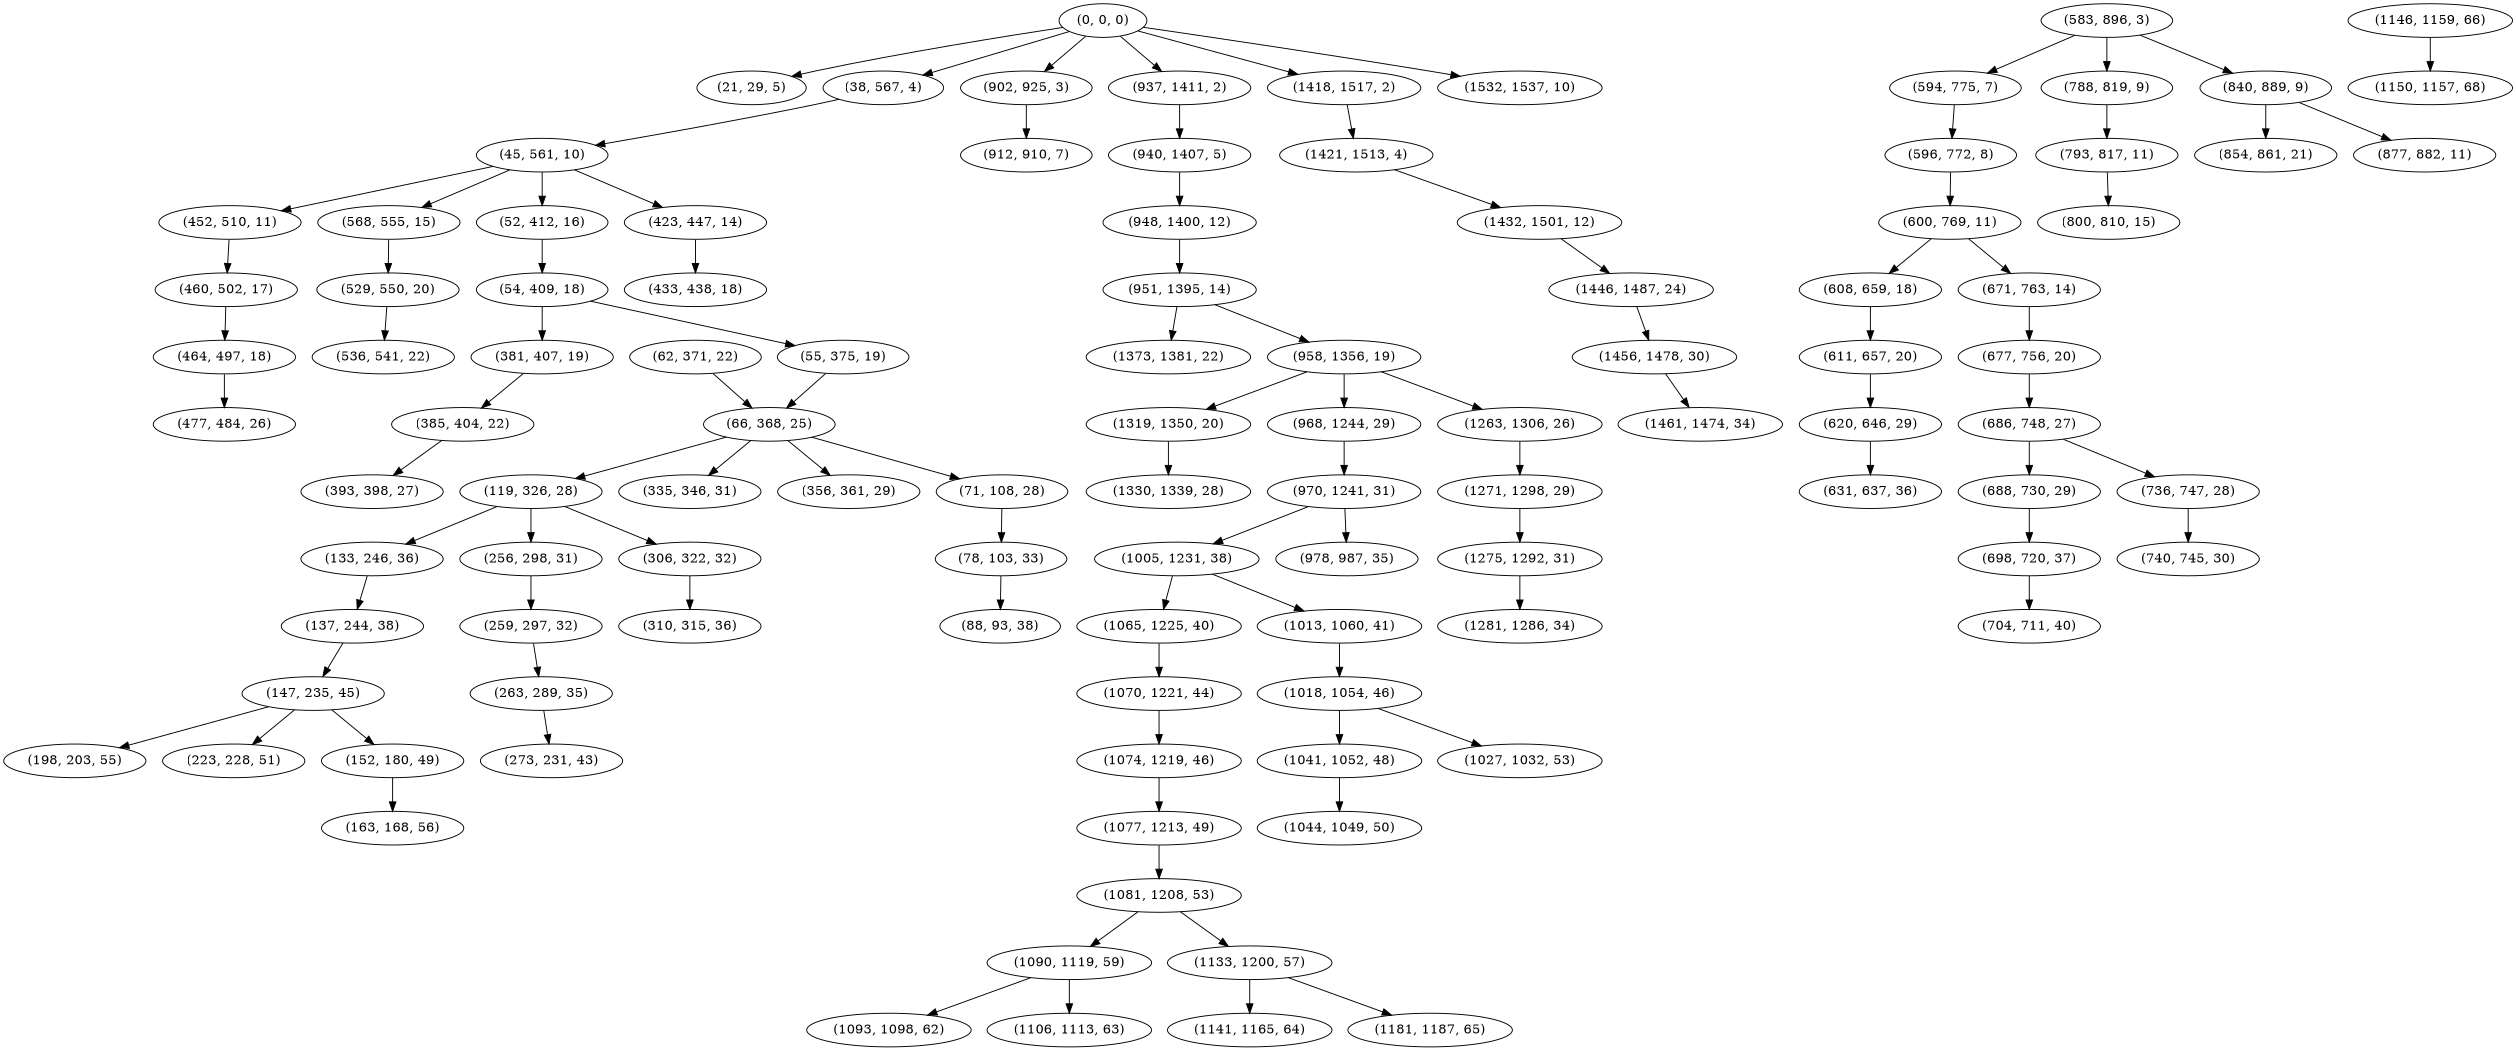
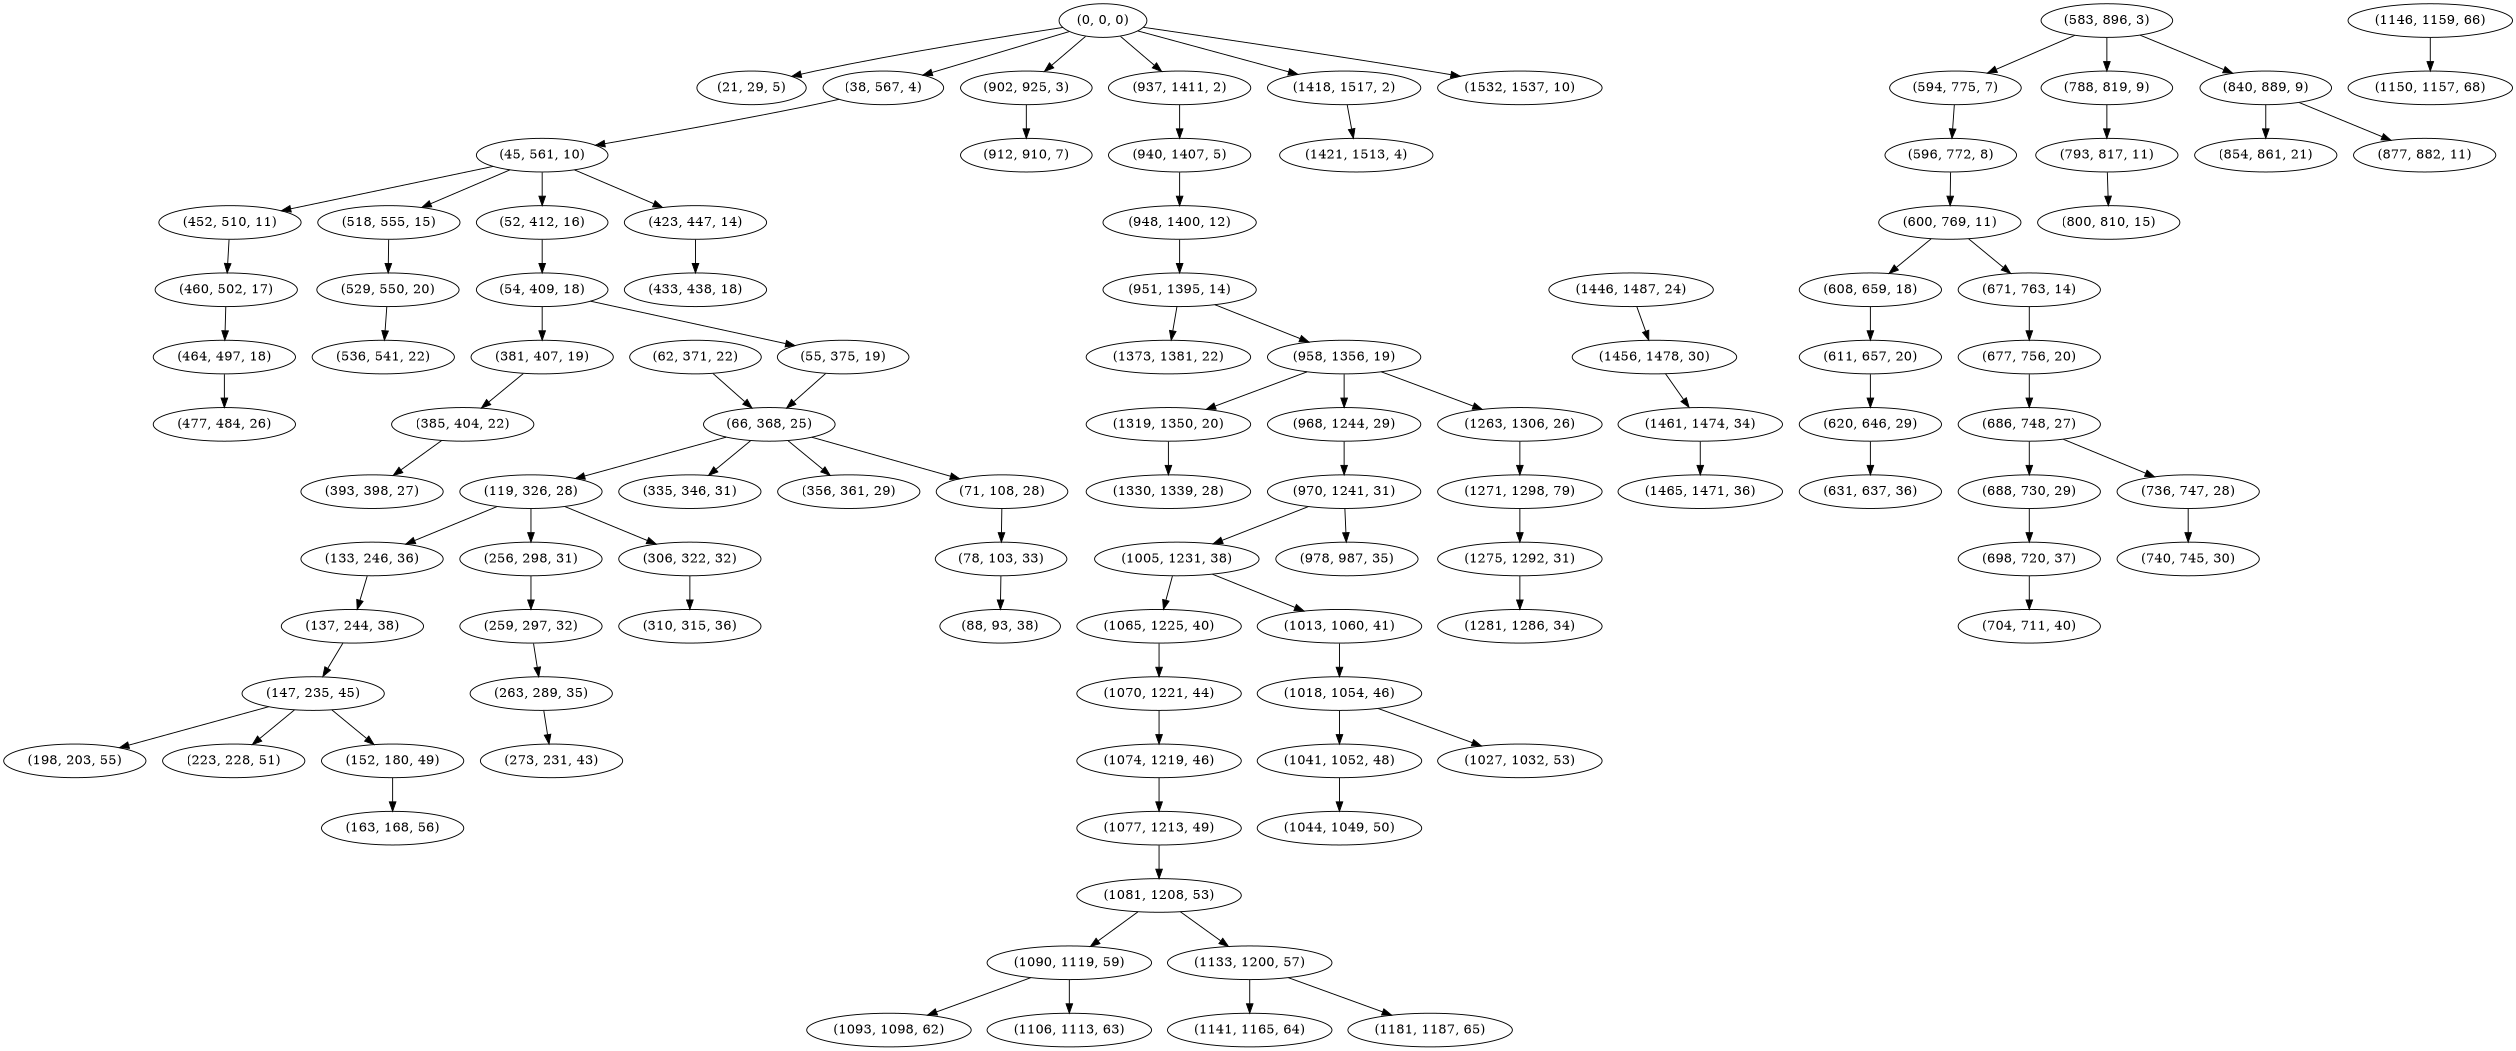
  digraph {
    "(0, 0, 0)"
    "(21, 29, 5)"
    "(38, 567, 4)"
    "(902, 925, 3)"
    "(937, 1411, 2)"
    "(1418, 1517, 2)"
    "(1532, 1537, 10)"
    "(45, 561, 10)"
    "(583, 896, 3)"
    "(594, 775, 7)"
    "(788, 819, 9)"
    "(840, 889, 9)"
    n13 [label="(912, 910, 7)"]
    "(940, 1407, 5)"
    "(1421, 1513, 4)"
    "(52, 412, 16)"
    "(423, 447, 14)"
    "(452, 510, 11)"
-   "(518, 555, 15)" [label="(568, 555, 15)"]
+   "(518, 555, 15)"
    "(54, 409, 18)"
    "(433, 438, 18)"
    "(460, 502, 17)"
    "(529, 550, 20)"
    "(55, 375, 19)"
    "(381, 407, 19)"
    "(66, 368, 25)"
    "(385, 404, 22)"
    "(62, 371, 22)"
    "(71, 108, 28)"
    "(119, 326, 28)"
    "(335, 346, 31)"
    "(356, 361, 29)"
    "(78, 103, 33)"
    "(133, 246, 36)"
    "(256, 298, 31)"
    "(306, 322, 32)"
    "(88, 93, 38)"
    "(137, 244, 38)"
    "(259, 297, 32)"
    "(310, 315, 36)"
    "(147, 235, 45)"
    "(152, 180, 49)"
    "(198, 203, 55)"
    "(223, 228, 51)"
    "(163, 168, 56)"
    "(263, 289, 35)"
    n47 [label="(273, 231, 43)"]
    "(393, 398, 27)"
    "(464, 497, 18)"
    "(477, 484, 26)"
    "(536, 541, 22)"
    "(596, 772, 8)"
    "(793, 817, 11)"
    "(854, 861, 21)"
    "(877, 882, 11)"
    "(600, 769, 11)"
    "(608, 659, 18)"
    "(671, 763, 14)"
    "(611, 657, 20)"
    "(677, 756, 20)"
    "(620, 646, 29)"
    "(631, 637, 36)"
    "(686, 748, 27)"
    "(688, 730, 29)"
    "(736, 747, 28)"
    "(698, 720, 37)"
    "(740, 745, 30)"
    "(704, 711, 40)"
    "(800, 810, 15)"
    "(948, 1400, 12)"
    "(951, 1395, 14)"
    "(958, 1356, 19)"
    "(1373, 1381, 22)"
    "(968, 1244, 29)"
    "(1263, 1306, 26)"
    "(1319, 1350, 20)"
    "(970, 1241, 31)"
-   "(1271, 1298, 29)"
+   "(1271, 1298, 29)" [label="(1271, 1298, 79)"]
    "(1330, 1339, 28)"
    "(978, 987, 35)"
    "(1005, 1231, 38)"
    "(1013, 1060, 41)"
    "(1065, 1225, 40)"
    "(1018, 1054, 46)"
    "(1070, 1221, 44)"
    "(1027, 1032, 53)"
    "(1041, 1052, 48)"
    "(1044, 1049, 50)"
    "(1074, 1219, 46)"
    "(1077, 1213, 49)"
    "(1081, 1208, 53)"
    "(1090, 1119, 59)"
    "(1133, 1200, 57)"
    "(1093, 1098, 62)"
    "(1106, 1113, 63)"
    "(1141, 1165, 64)"
    "(1181, 1187, 65)"
    "(1146, 1159, 66)"
    "(1150, 1157, 68)"
    "(1275, 1292, 31)"
    "(1281, 1286, 34)"
-   "(1432, 1501, 12)"
    "(1446, 1487, 24)"
    "(1456, 1478, 30)"
    "(1461, 1474, 34)"
+   "(1465, 1471, 36)"
    "(0, 0, 0)" -> "(21, 29, 5)"
    "(0, 0, 0)" -> "(38, 567, 4)"
    "(0, 0, 0)" -> "(902, 925, 3)"
    "(0, 0, 0)" -> "(937, 1411, 2)"
    "(0, 0, 0)" -> "(1418, 1517, 2)"
    "(0, 0, 0)" -> "(1532, 1537, 10)"
    "(38, 567, 4)" -> "(45, 561, 10)"
    "(902, 925, 3)" -> n13
    "(937, 1411, 2)" -> "(940, 1407, 5)"
    "(1418, 1517, 2)" -> "(1421, 1513, 4)"
    "(45, 561, 10)" -> "(52, 412, 16)"
    "(45, 561, 10)" -> "(423, 447, 14)"
    "(45, 561, 10)" -> "(452, 510, 11)"
    "(45, 561, 10)" -> "(518, 555, 15)"
    "(583, 896, 3)" -> "(594, 775, 7)"
    "(583, 896, 3)" -> "(788, 819, 9)"
    "(583, 896, 3)" -> "(840, 889, 9)"
    "(594, 775, 7)" -> "(596, 772, 8)"
    "(788, 819, 9)" -> "(793, 817, 11)"
    "(840, 889, 9)" -> "(854, 861, 21)"
    "(840, 889, 9)" -> "(877, 882, 11)"
    "(940, 1407, 5)" -> "(948, 1400, 12)"
-   "(1421, 1513, 4)" -> "(1432, 1501, 12)"
    "(52, 412, 16)" -> "(54, 409, 18)"
    "(423, 447, 14)" -> "(433, 438, 18)"
    "(452, 510, 11)" -> "(460, 502, 17)"
    "(518, 555, 15)" -> "(529, 550, 20)"
    "(54, 409, 18)" -> "(55, 375, 19)"
    "(54, 409, 18)" -> "(381, 407, 19)"
    "(460, 502, 17)" -> "(464, 497, 18)"
    "(529, 550, 20)" -> "(536, 541, 22)"
    "(55, 375, 19)" -> "(66, 368, 25)"
    "(381, 407, 19)" -> "(385, 404, 22)"
    "(66, 368, 25)" -> "(71, 108, 28)"
    "(66, 368, 25)" -> "(119, 326, 28)"
    "(66, 368, 25)" -> "(335, 346, 31)"
    "(66, 368, 25)" -> "(356, 361, 29)"
    "(385, 404, 22)" -> "(393, 398, 27)"
    "(62, 371, 22)" -> "(66, 368, 25)"
    "(71, 108, 28)" -> "(78, 103, 33)"
    "(119, 326, 28)" -> "(133, 246, 36)"
    "(119, 326, 28)" -> "(256, 298, 31)"
    "(119, 326, 28)" -> "(306, 322, 32)"
    "(78, 103, 33)" -> "(88, 93, 38)"
    "(133, 246, 36)" -> "(137, 244, 38)"
    "(256, 298, 31)" -> "(259, 297, 32)"
    "(306, 322, 32)" -> "(310, 315, 36)"
    "(137, 244, 38)" -> "(147, 235, 45)"
    "(259, 297, 32)" -> "(263, 289, 35)"
    "(147, 235, 45)" -> "(152, 180, 49)"
    "(147, 235, 45)" -> "(198, 203, 55)"
    "(147, 235, 45)" -> "(223, 228, 51)"
    "(152, 180, 49)" -> "(163, 168, 56)"
    "(263, 289, 35)" -> n47
    "(464, 497, 18)" -> "(477, 484, 26)"
    "(596, 772, 8)" -> "(600, 769, 11)"
    "(793, 817, 11)" -> "(800, 810, 15)"
    "(600, 769, 11)" -> "(608, 659, 18)"
    "(600, 769, 11)" -> "(671, 763, 14)"
    "(608, 659, 18)" -> "(611, 657, 20)"
    "(671, 763, 14)" -> "(677, 756, 20)"
    "(611, 657, 20)" -> "(620, 646, 29)"
    "(677, 756, 20)" -> "(686, 748, 27)"
    "(620, 646, 29)" -> "(631, 637, 36)"
    "(686, 748, 27)" -> "(688, 730, 29)"
    "(686, 748, 27)" -> "(736, 747, 28)"
    "(688, 730, 29)" -> "(698, 720, 37)"
    "(736, 747, 28)" -> "(740, 745, 30)"
    "(698, 720, 37)" -> "(704, 711, 40)"
    "(948, 1400, 12)" -> "(951, 1395, 14)"
    "(951, 1395, 14)" -> "(958, 1356, 19)"
    "(951, 1395, 14)" -> "(1373, 1381, 22)"
    "(958, 1356, 19)" -> "(968, 1244, 29)"
    "(958, 1356, 19)" -> "(1263, 1306, 26)"
    "(958, 1356, 19)" -> "(1319, 1350, 20)"
    "(968, 1244, 29)" -> "(970, 1241, 31)"
    "(1263, 1306, 26)" -> "(1271, 1298, 29)"
    "(1319, 1350, 20)" -> "(1330, 1339, 28)"
    "(970, 1241, 31)" -> "(978, 987, 35)"
    "(970, 1241, 31)" -> "(1005, 1231, 38)"
    "(1271, 1298, 29)" -> "(1275, 1292, 31)"
    "(1005, 1231, 38)" -> "(1013, 1060, 41)"
    "(1005, 1231, 38)" -> "(1065, 1225, 40)"
    "(1013, 1060, 41)" -> "(1018, 1054, 46)"
    "(1065, 1225, 40)" -> "(1070, 1221, 44)"
    "(1018, 1054, 46)" -> "(1027, 1032, 53)"
    "(1018, 1054, 46)" -> "(1041, 1052, 48)"
    "(1070, 1221, 44)" -> "(1074, 1219, 46)"
    "(1041, 1052, 48)" -> "(1044, 1049, 50)"
    "(1074, 1219, 46)" -> "(1077, 1213, 49)"
    "(1077, 1213, 49)" -> "(1081, 1208, 53)"
    "(1081, 1208, 53)" -> "(1090, 1119, 59)"
    "(1081, 1208, 53)" -> "(1133, 1200, 57)"
    "(1090, 1119, 59)" -> "(1093, 1098, 62)"
    "(1090, 1119, 59)" -> "(1106, 1113, 63)"
    "(1133, 1200, 57)" -> "(1141, 1165, 64)"
    "(1133, 1200, 57)" -> "(1181, 1187, 65)"
    "(1146, 1159, 66)" -> "(1150, 1157, 68)"
    "(1275, 1292, 31)" -> "(1281, 1286, 34)"
-   "(1432, 1501, 12)" -> "(1446, 1487, 24)"
    "(1446, 1487, 24)" -> "(1456, 1478, 30)"
    "(1456, 1478, 30)" -> "(1461, 1474, 34)"
+   "(1461, 1474, 34)" -> "(1465, 1471, 36)"
  }
